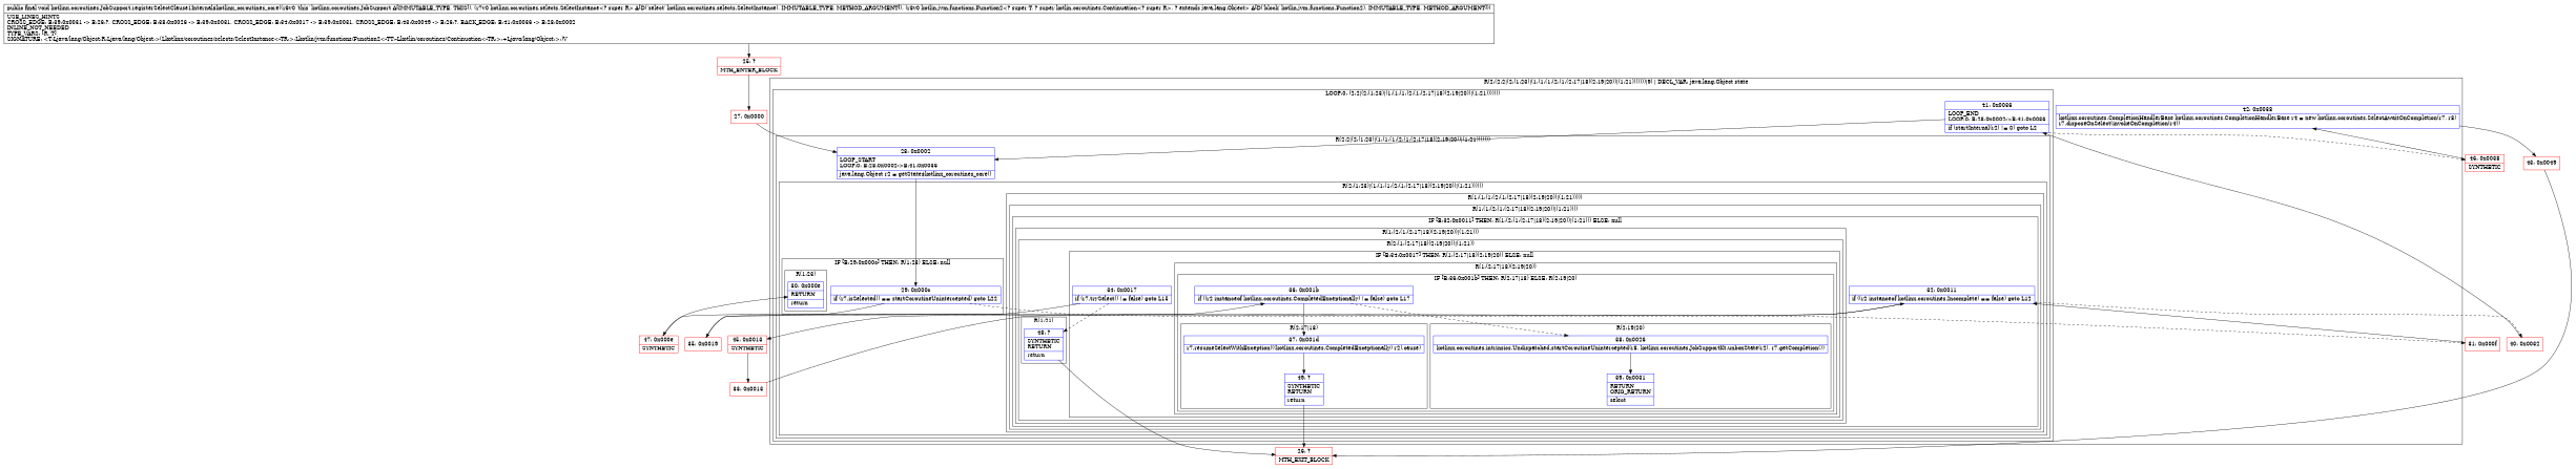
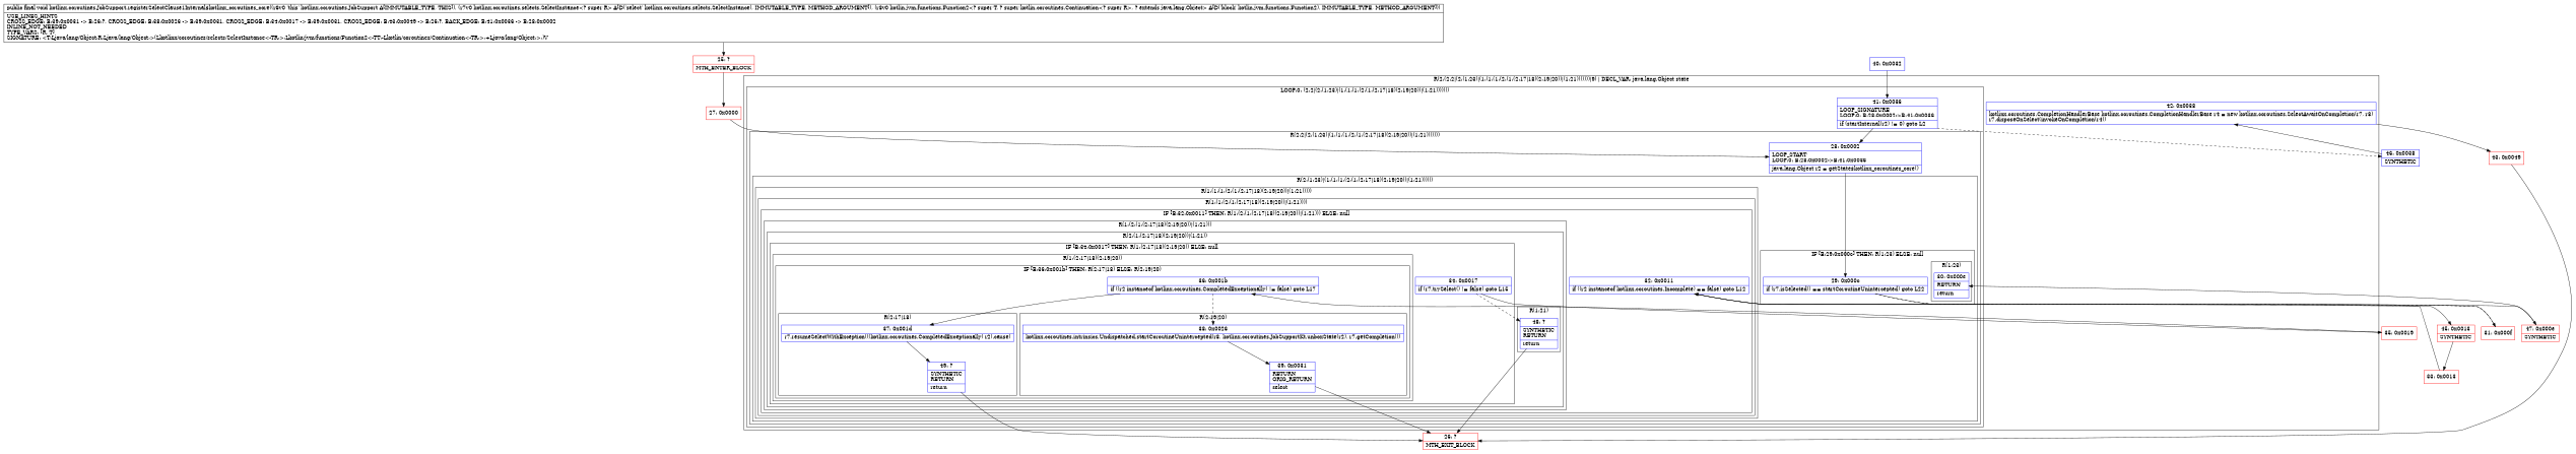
  digraph {
    node [color=blue shape=record]
    n1 [label="{30\:\ 0x000e|RETURN\l|return\l}"]
    n2 [label="{29\:\ 0x000c|if (r7.isSelected() == startCoroutineUnintercepted) goto L22\l}"]
    n3 [label="{37\:\ 0x001d|r7.resumeSelectWithException(((kotlinx.coroutines.CompletedExceptionally) r2).cause)\l}"]
    n4 [label="{49\:\ ?|SYNTHETIC\lRETURN\l|return\l}"]
    n5 [label="{38\:\ 0x0026|kotlinx.coroutines.intrinsics.Undispatched.startCoroutineUnintercepted(r8, kotlinx.coroutines.JobSupportKt.unboxState(r2), r7.getCompletion())\l}"]
    n6 [label="{39\:\ 0x0031|RETURN\lORIG_RETURN\l|select\l}"]
    n7 [label="{36\:\ 0x001b|if ((r2 instanceof kotlinx.coroutines.CompletedExceptionally) != false) goto L17\l}"]
    n8 [label="{34\:\ 0x0017|if (r7.trySelect() != false) goto L15\l}"]
    n9 [label="{48\:\ ?|SYNTHETIC\lRETURN\l|return\l}"]
    n10 [label="{32\:\ 0x0011|if ((r2 instanceof kotlinx.coroutines.Incomplete) == false) goto L12\l}"]
    n11 [label="{28\:\ 0x0002|LOOP_START\lLOOP:0: B:28:0x0002\-\>B:41:0x0036\l|java.lang.Object r2 = getState$kotlinx_coroutines_core()\l}"]
-   n12 [label="{41\:\ 0x0036|LOOP_END\lLOOP:0: B:28:0x0002\-\>B:41:0x0036\l|if (startInternal(r2) != 0) goto L2\l}"]
+   n12 [label="{41\:\ 0x0036|LOOP_SIGNATURE\lLOOP:0: B:28:0x0002\-\>B:41:0x0036\l|if (startInternal(r2) != 0) goto L2\l}"]
    n13 [label="{42\:\ 0x0038|kotlinx.coroutines.CompletionHandlerBase kotlinx.coroutines.CompletionHandlerBase r4 = new kotlinx.coroutines.SelectAwaitOnCompletion(r7, r8)\lr7.disposeOnSelect(invokeOnCompletion(r4))\l}"]
    n14 [color=red label="{31\:\ 0x000f}"]
    n15 [color=red label="{47\:\ 0x000e|SYNTHETIC\l}"]
    n16 [color=red label="{26\:\ ?|MTH_EXIT_BLOCK\l}"]
    n17 [color=red label="{35\:\ 0x0019}"]
-   n18 [color=red label="{40\:\ 0x0032}"]
+   n18 [label="{40\:\ 0x0032}"]
    n19 [color=red label="{45\:\ 0x0013|SYNTHETIC\l}"]
-   n20 [color=red label="{46\:\ 0x0038|SYNTHETIC\l}"]
+   n20 [label="{46\:\ 0x0038|SYNTHETIC\l}"]
    n21 [color=red label="{43\:\ 0x0049}"]
    n22 [color=red label="{33\:\ 0x0013}"]
    n23 [color=red label="{25\:\ ?|MTH_ENTER_BLOCK\l}"]
    n24 [color=red label="{27\:\ 0x0000}"]
    n25 [label="{public final void kotlinx.coroutines.JobSupport.registerSelectClause1Internal$kotlinx_coroutines_core((r6v0 'this' kotlinx.coroutines.JobSupport A[IMMUTABLE_TYPE, THIS]), (r7v0 kotlinx.coroutines.selects.SelectInstance\<? super R\> A[D('select' kotlinx.coroutines.selects.SelectInstance), IMMUTABLE_TYPE, METHOD_ARGUMENT]), (r8v0 kotlin.jvm.functions.Function2\<? super T, ? super kotlin.coroutines.Continuation\<? super R\>, ? extends java.lang.Object\> A[D('block' kotlin.jvm.functions.Function2), IMMUTABLE_TYPE, METHOD_ARGUMENT]))  | USE_LINES_HINTS\lCROSS_EDGE: B:39:0x0031 \-\> B:26:?, CROSS_EDGE: B:38:0x0026 \-\> B:39:0x0031, CROSS_EDGE: B:34:0x0017 \-\> B:39:0x0031, CROSS_EDGE: B:43:0x0049 \-\> B:26:?, BACK_EDGE: B:41:0x0036 \-\> B:28:0x0002\lINLINE_NOT_NEEDED\lTYPE_VARS: [R, T]\lSIGNATURE: \<T:Ljava\/lang\/Object;R:Ljava\/lang\/Object;\>(Lkotlinx\/coroutines\/selects\/SelectInstance\<\-TR;\>;Lkotlin\/jvm\/functions\/Function2\<\-TT;\-Lkotlin\/coroutines\/Continuation\<\-TR;\>;+Ljava\/lang\/Object;\>;)V\l}" color=""]
    subgraph cluster_1 {
      label="R(2:(2:2|(2:(1:23)|(1:(1:(1:(2:(1:(2:17|18)(2:19|20))|(1:21)))))))|9) | DECL_VAR: java.lang.Object state\l"
      n13
      subgraph cluster_2 {
        label="LOOP:0: (2:2|(2:(1:23)|(1:(1:(1:(2:(1:(2:17|18)(2:19|20))|(1:21)))))))"
        n12
        subgraph cluster_3 {
          label="R(2:2|(2:(1:23)|(1:(1:(1:(2:(1:(2:17|18)(2:19|20))|(1:21)))))))"
          n11
          subgraph cluster_4 {
            label="R(2:(1:23)|(1:(1:(1:(2:(1:(2:17|18)(2:19|20))|(1:21))))))"
            subgraph cluster_5 {
              label="IF [B:29:0x000c] THEN: R(1:23) ELSE: null"
              n2
              subgraph cluster_6 {
                label="R(1:23)"
                n1
              }
            }
            subgraph cluster_7 {
              label="R(1:(1:(1:(2:(1:(2:17|18)(2:19|20))|(1:21)))))"
              subgraph cluster_8 {
                label="R(1:(1:(2:(1:(2:17|18)(2:19|20))|(1:21))))"
                subgraph cluster_9 {
                  label="IF [B:32:0x0011] THEN: R(1:(2:(1:(2:17|18)(2:19|20))|(1:21))) ELSE: null"
                  n10
                  subgraph cluster_10 {
                    label="R(1:(2:(1:(2:17|18)(2:19|20))|(1:21)))"
                    subgraph cluster_11 {
                      label="R(2:(1:(2:17|18)(2:19|20))|(1:21))"
                      subgraph cluster_12 {
                        label="IF [B:34:0x0017] THEN: R(1:(2:17|18)(2:19|20)) ELSE: null"
                        n8
                        subgraph cluster_13 {
                          label="R(1:(2:17|18)(2:19|20))"
                          subgraph cluster_14 {
                            label="IF [B:36:0x001b] THEN: R(2:17|18) ELSE: R(2:19|20)"
                            n7
                            subgraph cluster_15 {
                              label="R(2:17|18)"
                              n3
                              n4
                            }
                            subgraph cluster_16 {
                              label="R(2:19|20)"
                              n5
                              n6
                            }
                          }
                        }
                      }
                      subgraph cluster_17 {
                        label="R(1:21)"
                        n9
                      }
                    }
                  }
                }
              }
            }
          }
        }
      }
    }
    n2 -> n14 [style=dashed]
    n2 -> n15
    n3 -> n4
    n4 -> n16
    n5 -> n6
+   n6 -> n16
    n7 -> n3
    n7 -> n5 [style=dashed]
    n8 -> n9 [style=dashed]
    n8 -> n17
    n9 -> n16
-   n10 -> n18 [style=dashed]
    n10 -> n19
    n11 -> n2
    n12 -> n11
    n12 -> n20 [style=dashed]
    n13 -> n21
    n14 -> n10
    n15 -> n1
    n17 -> n7
    n18 -> n12
    n19 -> n22
    n20 -> n13
    n21 -> n16
    n22 -> n10
    n23 -> n24
    n24 -> n11
    n25 -> n23
  }
